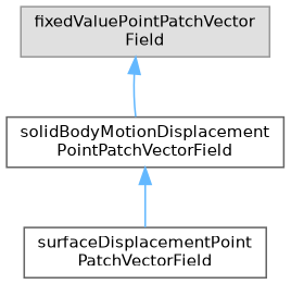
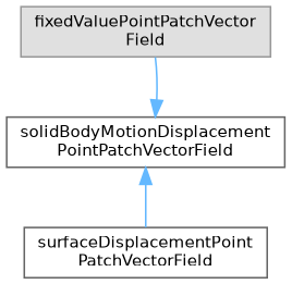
  digraph {
    rankdir=TB
    node [color=grey40 fillcolor=white fontname=Helvetica fontsize=10 shape=box style=filled]
    edge [color=steelblue1 dir=back fontname=Helvetica fontsize=10 labelfontname=Helvetica labelfontsize=10 style=solid]
    n1 [color=grey60 fillcolor="#E0E0E0" height=0.2 label="fixedValuePointPatchVector\lField" width=0.4]
    n2 [height=0.2 label="solidBodyMotionDisplacement\lPointPatchVectorField" width=0.4]
    n3 [height=0.2 label="surfaceDisplacementPoint\lPatchVectorField" width=0.4]
-   n1 -> n2
+   n2 -> n1
    n2 -> n3
  }
